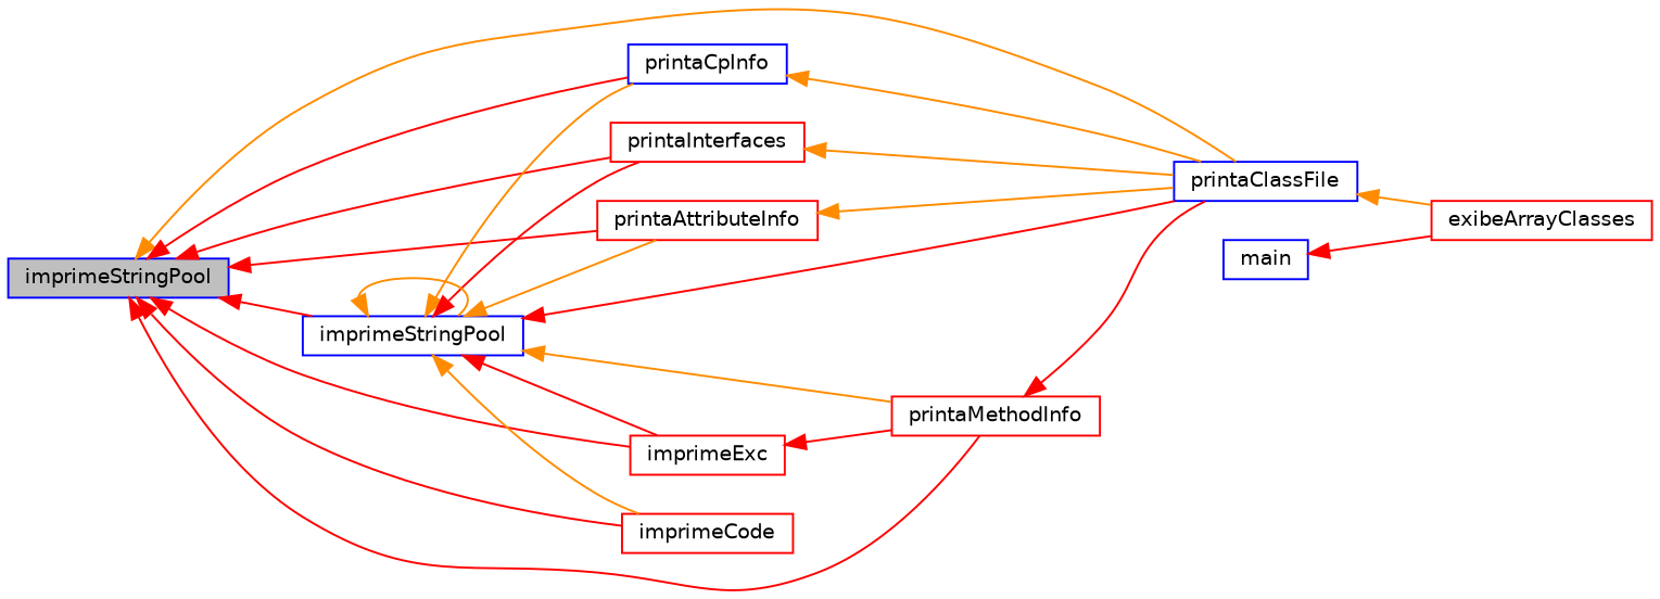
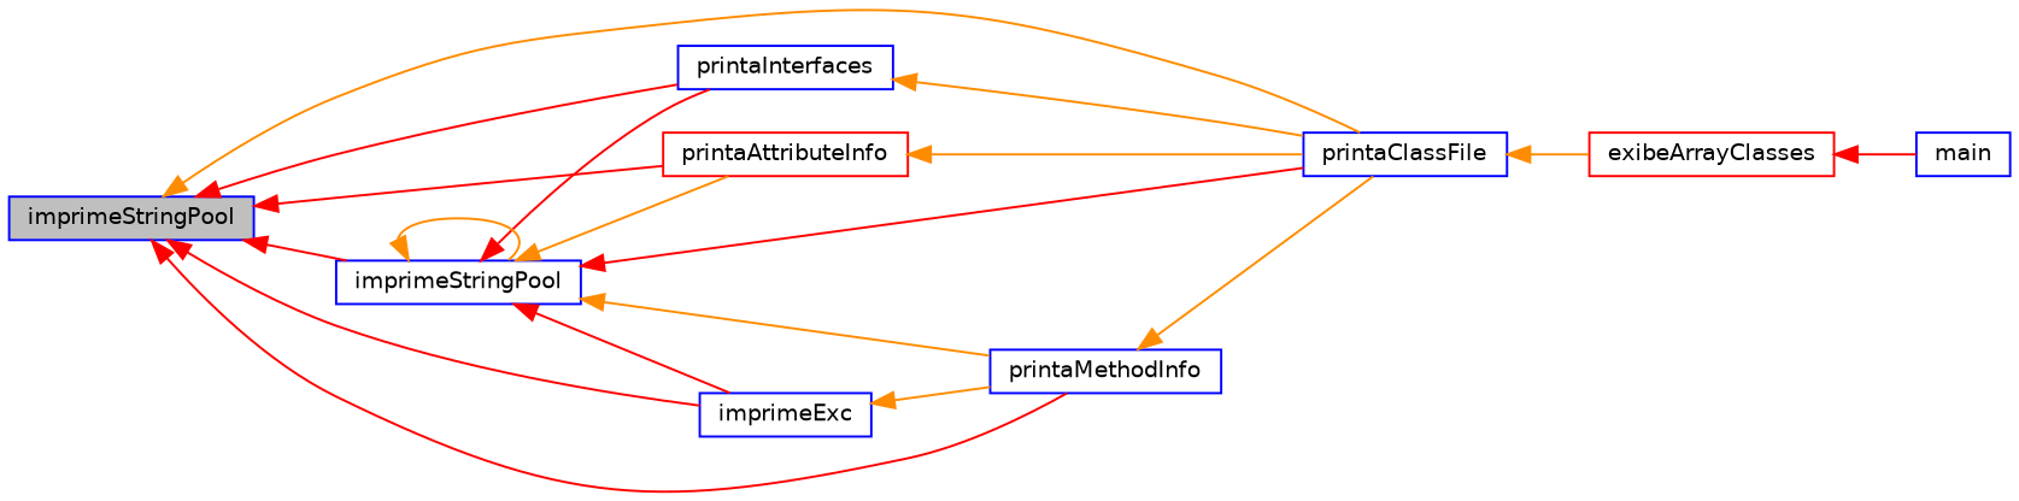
  digraph {
    rankdir=LR
    node [color=blue fillcolor=white fontname=Helvetica fontsize=10 shape=record style=filled]
    edge [color=red dir=back fontname=Helvetica fontsize=10 labelfontname=Helvetica labelfontsize=10 style=solid]
    n1 [fillcolor=grey75 fontcolor=black height=0.2 label=imprimeStringPool width=0.4]
    n2 [height=0.2 label=printaClassFile width=0.4]
-   n3 [height=0.2 label=printaCpInfo width=0.4]
-   n4 [color=red height=0.2 label=printaInterfaces width=0.4]
-   n5 [color=red height=0.2 label=printaMethodInfo width=0.4]
+   n4 [height=0.2 label=printaInterfaces width=0.4]
+   n5 [height=0.2 label=printaMethodInfo width=0.4]
    n6 [color=red height=0.2 label=printaAttributeInfo width=0.4]
    n7 [height=0.2 label=imprimeStringPool width=0.4]
-   n8 [color=red height=0.2 label=imprimeCode width=0.4]
-   n9 [color=red height=0.2 label=imprimeExc width=0.4]
+   n9 [height=0.2 label=imprimeExc width=0.4]
    n10 [color=red height=0.2 label=exibeArrayClasses width=0.4]
    n11 [height=0.2 label=main width=0.4]
    n1 -> n2 [color=darkorange]
-   n1 -> n3
    n1 -> n4
    n1 -> n5
    n1 -> n6
    n1 -> n7
-   n1 -> n8
    n1 -> n9
    n2 -> n10 [color=darkorange]
-   n3 -> n2 [color=darkorange]
    n4 -> n2 [color=darkorange]
-   n5 -> n2
+   n5 -> n2 [color=darkorange]
    n6 -> n2 [color=darkorange]
    n7 -> n2
-   n7 -> n3 [color=darkorange]
    n7 -> n4
    n7 -> n5 [color=darkorange]
    n7 -> n6 [color=darkorange]
    n7 -> n7 [color=darkorange]
-   n7 -> n8 [color=darkorange]
    n7 -> n9
-   n9 -> n5
-   n11 -> n10
+   n9 -> n5 [color=darkorange]
+   n10 -> n11
  }
